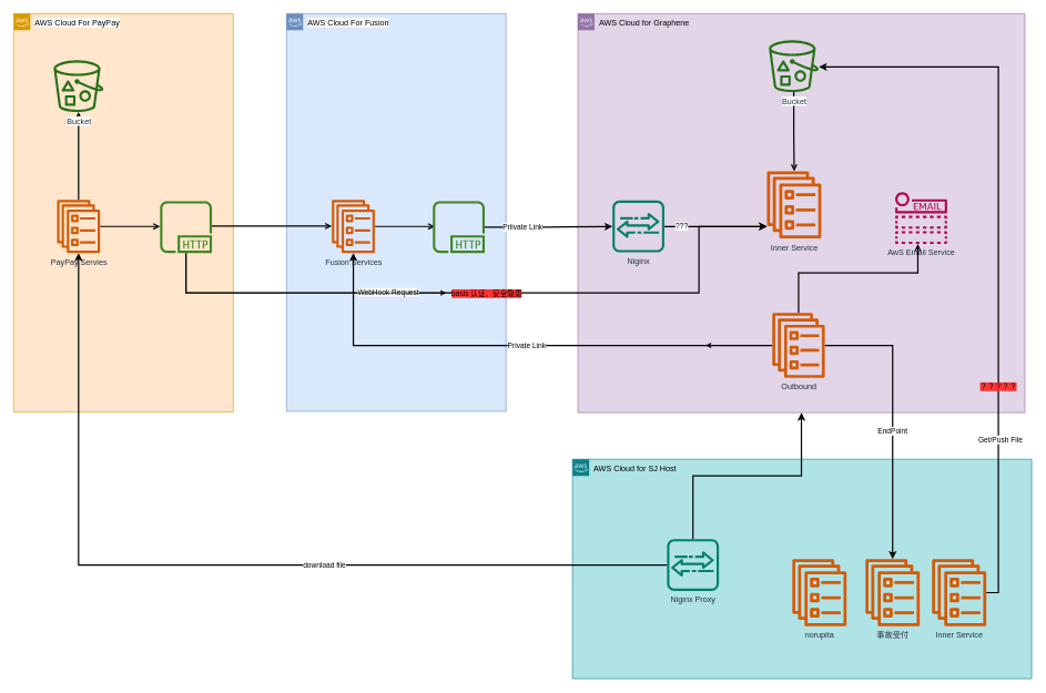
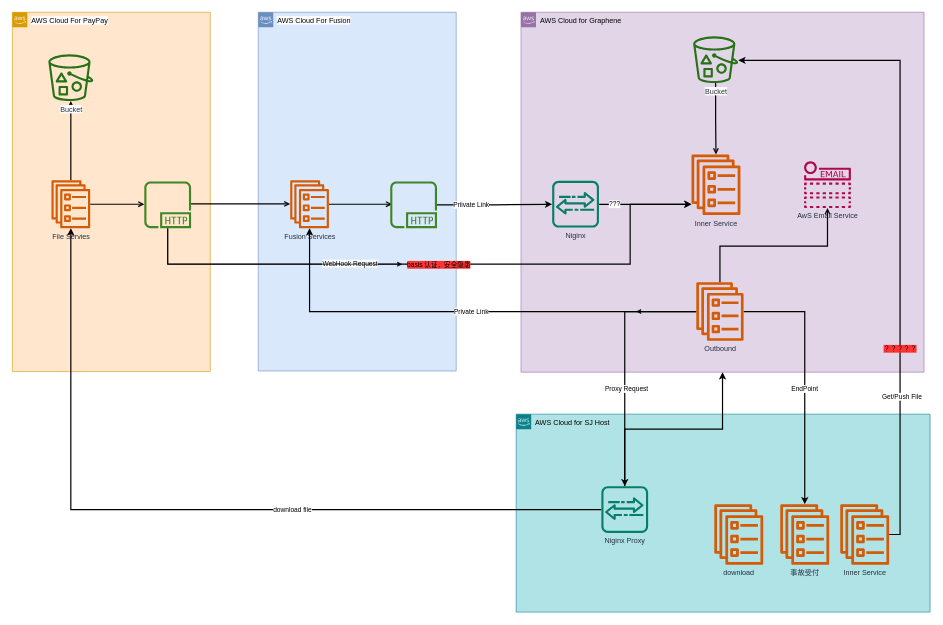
  <mxCell id="0" />
  <mxCell id="1" parent="0" />
  <mxCell id="2" value="AWS Cloud for SJ Host" style="points=[[0,0],[0.25,0],[0.5,0],[0.75,0],[1,0],[1,0.25],[1,0.5],[1,0.75],[1,1],[0.75,1],[0.5,1],[0.25,1],[0,1],[0,0.75],[0,0.5],[0,0.25]];outlineConnect=0;html=1;whiteSpace=wrap;fontSize=12;fontStyle=0;shape=mxgraph.aws4.group;grIcon=mxgraph.aws4.group_aws_cloud_alt;strokeColor=#0e8088;fillColor=#b0e3e6;verticalAlign=top;align=left;spacingLeft=30;dashed=0;" parent="1" vertex="1"><mxGeometry x="860" y="690" width="690" height="330" as="geometry" /></mxCell>
  <mxCell id="3" value="AWS Cloud for Graphene" style="points=[[0,0],[0.25,0],[0.5,0],[0.75,0],[1,0],[1,0.25],[1,0.5],[1,0.75],[1,1],[0.75,1],[0.5,1],[0.25,1],[0,1],[0,0.75],[0,0.5],[0,0.25]];outlineConnect=0;html=1;whiteSpace=wrap;fontSize=12;fontStyle=0;shape=mxgraph.aws4.group;grIcon=mxgraph.aws4.group_aws_cloud_alt;strokeColor=#9673a6;fillColor=#e1d5e7;verticalAlign=top;align=left;spacingLeft=30;dashed=0;" parent="1" vertex="1"><mxGeometry x="868" y="20" width="672" height="600" as="geometry" /></mxCell>
  <mxCell id="4" value="AWS Cloud For PayPay" style="points=[[0,0],[0.25,0],[0.5,0],[0.75,0],[1,0],[1,0.25],[1,0.5],[1,0.75],[1,1],[0.75,1],[0.5,1],[0.25,1],[0,1],[0,0.75],[0,0.5],[0,0.25]];outlineConnect=0;html=1;whiteSpace=wrap;fontSize=12;fontStyle=0;shape=mxgraph.aws4.group;grIcon=mxgraph.aws4.group_aws_cloud_alt;strokeColor=#d79b00;fillColor=#ffe6cc;verticalAlign=top;align=left;spacingLeft=30;dashed=0;labelBackgroundColor=#ffffff;" parent="1" vertex="1"><mxGeometry x="20" y="20" width="330" height="599" as="geometry" /></mxCell>
  <mxCell id="5" style="edgeStyle=orthogonalEdgeStyle;rounded=0;orthogonalLoop=1;jettySize=auto;html=1;endArrow=open;endFill=0;strokeWidth=2;" parent="1" source="9" target="10" edge="1"><mxGeometry relative="1" as="geometry"><mxPoint x="1189.5" y="250" as="targetPoint" /></mxGeometry></mxCell>
  <mxCell id="6" value="" style="edgeStyle=orthogonalEdgeStyle;rounded=0;orthogonalLoop=1;jettySize=auto;html=1;endArrow=open;endFill=0;strokeWidth=2;" parent="1" source="11" target="8" edge="1"><mxGeometry relative="1" as="geometry"><mxPoint x="158" y="299" as="sourcePoint" /><mxPoint x="200" y="299" as="targetPoint" /></mxGeometry></mxCell>
  <mxCell id="7" value="" style="edgeStyle=orthogonalEdgeStyle;rounded=0;orthogonalLoop=1;jettySize=auto;html=1;endArrow=open;endFill=0;strokeWidth=2;" parent="1" source="11" edge="1"><mxGeometry relative="1" as="geometry"><mxPoint x="278" y="299" as="sourcePoint" /><mxPoint x="240" y="340" as="targetPoint" /></mxGeometry></mxCell>
  <mxCell id="8" value="Bucket" style="outlineConnect=0;fontColor=#232F3E;gradientColor=none;fillColor=#277116;strokeColor=none;dashed=0;verticalLabelPosition=bottom;verticalAlign=top;align=center;html=1;fontSize=12;fontStyle=0;aspect=fixed;pointerEvents=1;shape=mxgraph.aws4.bucket_with_objects;labelBackgroundColor=#ffffff;" parent="1" vertex="1"><mxGeometry x="80" y="90" width="75" height="78" as="geometry" /></mxCell>
  <mxCell id="9" value="Bucket" style="outlineConnect=0;fontColor=#232F3E;gradientColor=none;fillColor=#277116;strokeColor=none;dashed=0;verticalLabelPosition=bottom;verticalAlign=top;align=center;html=1;fontSize=12;fontStyle=0;aspect=fixed;pointerEvents=1;shape=mxgraph.aws4.bucket_with_objects;labelBackgroundColor=#ffffff;" parent="1" vertex="1"><mxGeometry x="1155" y="60" width="75" height="78" as="geometry" /></mxCell>
  <mxCell id="10" value="Inner Service" style="sketch=0;outlineConnect=0;fontColor=#232F3E;gradientColor=none;fillColor=#D45B07;strokeColor=none;dashed=0;verticalLabelPosition=bottom;verticalAlign=top;align=center;html=1;fontSize=12;fontStyle=0;aspect=fixed;pointerEvents=1;shape=mxgraph.aws4.ecs_service;" parent="1" vertex="1"><mxGeometry x="1152" y="256.92" width="82.13" height="101.08" as="geometry" /></mxCell>
- <mxCell id="11" value="PayPay Servies" style="sketch=0;outlineConnect=0;fontColor=#232F3E;gradientColor=none;fillColor=#D45B07;strokeColor=none;dashed=0;verticalLabelPosition=bottom;verticalAlign=top;align=center;html=1;fontSize=12;fontStyle=0;aspect=fixed;pointerEvents=1;shape=mxgraph.aws4.ecs_service;" parent="1" vertex="1"><mxGeometry x="85" y="300" width="65" height="80" as="geometry" /></mxCell>
+ <mxCell id="11" value="File Servies" style="sketch=0;outlineConnect=0;fontColor=#232F3E;gradientColor=none;fillColor=#D45B07;strokeColor=none;dashed=0;verticalLabelPosition=bottom;verticalAlign=top;align=center;html=1;fontSize=12;fontStyle=0;aspect=fixed;pointerEvents=1;shape=mxgraph.aws4.ecs_service;" parent="1" vertex="1"><mxGeometry x="85" y="300" width="65" height="80" as="geometry" /></mxCell>
  <mxCell id="12" value="AWS Cloud For Fusion" style="points=[[0,0],[0.25,0],[0.5,0],[0.75,0],[1,0],[1,0.25],[1,0.5],[1,0.75],[1,1],[0.75,1],[0.5,1],[0.25,1],[0,1],[0,0.75],[0,0.5],[0,0.25]];outlineConnect=0;html=1;whiteSpace=wrap;fontSize=12;fontStyle=0;shape=mxgraph.aws4.group;grIcon=mxgraph.aws4.group_aws_cloud_alt;strokeColor=#6c8ebf;fillColor=#dae8fc;verticalAlign=top;align=left;spacingLeft=30;dashed=0;labelBackgroundColor=#ffffff;" parent="1" vertex="1"><mxGeometry x="430" y="20" width="330" height="598" as="geometry" /></mxCell>
  <mxCell id="13" value="" style="edgeStyle=orthogonalEdgeStyle;rounded=0;orthogonalLoop=1;jettySize=auto;html=1;endArrow=open;endFill=0;strokeWidth=2;" parent="1" source="14" edge="1"><mxGeometry relative="1" as="geometry"><mxPoint x="691" y="299" as="sourcePoint" /><mxPoint x="653" y="340" as="targetPoint" /></mxGeometry></mxCell>
- <mxCell id="14" value="Fusion Services" style="sketch=0;outlineConnect=0;fontColor=#232F3E;gradientColor=none;fillColor=#D45B07;strokeColor=none;dashed=0;verticalLabelPosition=bottom;verticalAlign=top;align=center;html=1;fontSize=12;fontStyle=0;aspect=fixed;pointerEvents=1;shape=mxgraph.aws4.ecs_service;" parent="1" vertex="1"><mxGeometry x="498" y="300" width="65" height="80" as="geometry" /></mxCell>
+ <mxCell id="14" value="Fusion Services" style="sketch=0;outlineConnect=0;fontColor=#232F3E;gradientColor=none;fillColor=#D45B07;strokeColor=none;dashed=0;verticalLabelPosition=bottom;verticalAlign=top;align=center;html=1;fontSize=12;fontStyle=0;aspect=fixed;pointerEvents=1;shape=mxgraph.aws4.ecs_service;" parent="1" vertex="1"><mxGeometry x="483" y="300" width="65" height="80" as="geometry" /></mxCell>
  <mxCell id="15" value="" style="edgeStyle=orthogonalEdgeStyle;rounded=0;orthogonalLoop=1;jettySize=auto;html=1;endArrow=open;endFill=0;strokeWidth=2;" parent="1" target="14" edge="1"><mxGeometry relative="1" as="geometry"><mxPoint x="317.787" y="339.5" as="sourcePoint" /><mxPoint x="250" y="350" as="targetPoint" /></mxGeometry></mxCell>
  <mxCell id="16" style="edgeStyle=orthogonalEdgeStyle;rounded=0;orthogonalLoop=1;jettySize=auto;html=1;strokeWidth=2;jumpStyle=sharp;" parent="1" source="20" target="10" edge="1"><mxGeometry relative="1" as="geometry"><mxPoint x="1260.282" y="440" as="targetPoint" /><Array as="points"><mxPoint x="279" y="440" /><mxPoint x="1050" y="440" /><mxPoint x="1050" y="340" /></Array></mxGeometry></mxCell>
  <mxCell id="17" value="WebHook Request" style="edgeLabel;html=1;align=center;verticalAlign=middle;resizable=0;points=[];" parent="16" vertex="1" connectable="0"><mxGeometry x="-0.297" y="2" relative="1" as="geometry"><mxPoint as="offset" /></mxGeometry></mxCell>
  <mxCell id="18" value="basis 认证，安全隐患" style="edgeLabel;html=1;align=center;verticalAlign=middle;resizable=0;points=[];fontColor=#000000;labelBackgroundColor=#FF3333;" parent="16" vertex="1" connectable="0"><mxGeometry x="0.159" y="4" relative="1" as="geometry"><mxPoint x="-88" y="4" as="offset" /></mxGeometry></mxCell>
  <mxCell id="19" style="edgeStyle=orthogonalEdgeStyle;rounded=0;orthogonalLoop=1;jettySize=auto;html=1;jumpStyle=sharp;" parent="1" source="20" edge="1"><mxGeometry relative="1" as="geometry"><mxPoint x="670" y="440" as="targetPoint" /><Array as="points"><mxPoint x="279" y="440" /></Array></mxGeometry></mxCell>
  <mxCell id="20" value="" style="sketch=0;outlineConnect=0;fontColor=#232F3E;gradientColor=none;fillColor=#3F8624;strokeColor=none;dashed=0;verticalLabelPosition=bottom;verticalAlign=top;align=center;html=1;fontSize=12;fontStyle=0;aspect=fixed;pointerEvents=1;shape=mxgraph.aws4.http_protocol;" parent="1" vertex="1"><mxGeometry x="240" y="302" width="78" height="78" as="geometry" /></mxCell>
  <mxCell id="21" style="edgeStyle=orthogonalEdgeStyle;rounded=0;orthogonalLoop=1;jettySize=auto;html=1;strokeWidth=2;" parent="1" source="23" target="28" edge="1"><mxGeometry relative="1" as="geometry" /></mxCell>
  <mxCell id="22" value="Priivate Link" style="edgeLabel;html=1;align=center;verticalAlign=middle;resizable=0;points=[];" parent="21" vertex="1" connectable="0"><mxGeometry x="-0.419" y="1" relative="1" as="geometry"><mxPoint as="offset" /></mxGeometry></mxCell>
  <mxCell id="23" value="" style="sketch=0;outlineConnect=0;fontColor=#232F3E;gradientColor=none;fillColor=#3F8624;strokeColor=none;dashed=0;verticalLabelPosition=bottom;verticalAlign=top;align=center;html=1;fontSize=12;fontStyle=0;aspect=fixed;pointerEvents=1;shape=mxgraph.aws4.http_protocol;" parent="1" vertex="1"><mxGeometry x="650" y="302" width="78" height="78" as="geometry" /></mxCell>
- <mxCell id="24" value="AwS Email Service" style="sketch=0;outlineConnect=0;fontColor=#232F3E;gradientColor=none;fillColor=#B0084D;strokeColor=none;dashed=0;verticalLabelPosition=bottom;verticalAlign=top;align=center;html=1;fontSize=12;fontStyle=0;aspect=fixed;pointerEvents=1;shape=mxgraph.aws4.email_notification;" parent="1" vertex="1"><mxGeometry x="1345" y="288.46" width="78" height="78" as="geometry" /></mxCell>
+ <mxCell id="24" value="AwS Email Service" style="sketch=0;outlineConnect=0;fontColor=#232F3E;gradientColor=none;fillColor=#B0084D;strokeColor=none;dashed=0;verticalLabelPosition=bottom;verticalAlign=top;align=center;html=1;fontSize=12;fontStyle=0;aspect=fixed;pointerEvents=1;shape=mxgraph.aws4.email_notification;" parent="1" vertex="1"><mxGeometry x="1340" y="268.46" width="78" height="78" as="geometry" /></mxCell>
  <mxCell id="25" style="edgeStyle=orthogonalEdgeStyle;rounded=0;orthogonalLoop=1;jettySize=auto;html=1;endArrow=open;endFill=0;strokeWidth=2;" parent="1" source="44" target="24" edge="1"><mxGeometry relative="1" as="geometry"><mxPoint x="1199.5" y="168" as="sourcePoint" /><mxPoint x="1100" y="109" as="targetPoint" /><Array as="points"><mxPoint x="1200" y="410" /><mxPoint x="1379" y="410" /></Array></mxGeometry></mxCell>
  <mxCell id="26" style="edgeStyle=orthogonalEdgeStyle;rounded=0;orthogonalLoop=1;jettySize=auto;html=1;strokeWidth=2;" parent="1" source="28" target="10" edge="1"><mxGeometry relative="1" as="geometry"><Array as="points"><mxPoint x="1120" y="340" /><mxPoint x="1120" y="340" /></Array></mxGeometry></mxCell>
  <mxCell id="27" value="???" style="edgeLabel;html=1;align=center;verticalAlign=middle;resizable=0;points=[];" parent="26" vertex="1" connectable="0"><mxGeometry x="-0.676" y="1" relative="1" as="geometry"><mxPoint as="offset" /></mxGeometry></mxCell>
  <mxCell id="28" value="Niginx" style="sketch=0;outlineConnect=0;fontColor=#232F3E;gradientColor=none;fillColor=#067F68;strokeColor=none;dashed=0;verticalLabelPosition=bottom;verticalAlign=top;align=center;html=1;fontSize=12;fontStyle=0;aspect=fixed;shape=mxgraph.aws4.agent2;" parent="1" vertex="1"><mxGeometry x="920" y="301" width="78" height="78" as="geometry" /></mxCell>
  <mxCell id="29" style="edgeStyle=orthogonalEdgeStyle;rounded=0;orthogonalLoop=1;jettySize=auto;html=1;strokeWidth=2;" parent="1" source="32" target="3" edge="1"><mxGeometry relative="1" as="geometry" /></mxCell>
  <mxCell id="30" style="edgeStyle=orthogonalEdgeStyle;rounded=0;orthogonalLoop=1;jettySize=auto;html=1;strokeWidth=2;" parent="1" source="32" target="11" edge="1"><mxGeometry relative="1" as="geometry" /></mxCell>
  <mxCell id="31" value="download file" style="edgeLabel;html=1;align=center;verticalAlign=middle;resizable=0;points=[];" parent="30" vertex="1" connectable="0"><mxGeometry x="-0.238" y="-1" relative="1" as="geometry"><mxPoint as="offset" /></mxGeometry></mxCell>
  <mxCell id="32" value="Niginx Proxy" style="sketch=0;outlineConnect=0;fontColor=#232F3E;gradientColor=none;fillColor=#067F68;strokeColor=none;dashed=0;verticalLabelPosition=bottom;verticalAlign=top;align=center;html=1;fontSize=12;fontStyle=0;aspect=fixed;shape=mxgraph.aws4.agent2;" parent="1" vertex="1"><mxGeometry x="1002" y="810" width="78" height="78" as="geometry" /></mxCell>
  <mxCell id="33" style="edgeStyle=orthogonalEdgeStyle;rounded=0;orthogonalLoop=1;jettySize=auto;html=1;strokeWidth=2;entryX=0.655;entryY=0.131;entryDx=0;entryDy=0;entryPerimeter=0;" parent="1" source="46" edge="1"><mxGeometry relative="1" as="geometry"><mxPoint x="1230.25" y="100.15" as="targetPoint" /><Array as="points"><mxPoint x="1500" y="891" /><mxPoint x="1500" y="100" /></Array></mxGeometry></mxCell>
  <mxCell id="34" value="Get/Push File" style="edgeLabel;html=1;align=center;verticalAlign=middle;resizable=0;points=[];" parent="33" vertex="1" connectable="0"><mxGeometry x="0.278" y="-2" relative="1" as="geometry"><mxPoint y="441" as="offset" /></mxGeometry></mxCell>
  <mxCell id="35" value="？？？？？" style="edgeLabel;html=1;align=center;verticalAlign=middle;resizable=0;points=[];labelBackgroundColor=#FF3333;" parent="33" vertex="1" connectable="0"><mxGeometry x="-0.391" y="1" relative="1" as="geometry"><mxPoint as="offset" /></mxGeometry></mxCell>
- <mxCell id="36" value="norupita" style="sketch=0;outlineConnect=0;fontColor=#232F3E;gradientColor=none;fillColor=#D45B07;strokeColor=none;dashed=0;verticalLabelPosition=bottom;verticalAlign=top;align=center;html=1;fontSize=12;fontStyle=0;aspect=fixed;pointerEvents=1;shape=mxgraph.aws4.ecs_service;" parent="1" vertex="1"><mxGeometry x="1190" y="840" width="82.13" height="101.08" as="geometry" /></mxCell>
+ <mxCell id="36" value="download" style="sketch=0;outlineConnect=0;fontColor=#232F3E;gradientColor=none;fillColor=#D45B07;strokeColor=none;dashed=0;verticalLabelPosition=bottom;verticalAlign=top;align=center;html=1;fontSize=12;fontStyle=0;aspect=fixed;pointerEvents=1;shape=mxgraph.aws4.ecs_service;" parent="1" vertex="1"><mxGeometry x="1190" y="840" width="82.13" height="101.08" as="geometry" /></mxCell>
+ <mxCell id="37" style="edgeStyle=orthogonalEdgeStyle;rounded=0;orthogonalLoop=1;jettySize=auto;html=1;strokeWidth=2;" parent="1" source="44" target="32" edge="1"><mxGeometry relative="1" as="geometry" /></mxCell>
+ <mxCell id="38" value="Proxy Request" style="edgeLabel;html=1;align=center;verticalAlign=middle;resizable=0;points=[];" parent="37" vertex="1" connectable="0"><mxGeometry x="0.21" y="2" relative="1" as="geometry"><mxPoint as="offset" /></mxGeometry></mxCell>
  <mxCell id="39" style="edgeStyle=orthogonalEdgeStyle;rounded=0;orthogonalLoop=1;jettySize=auto;html=1;strokeWidth=2;" parent="1" source="44" target="45" edge="1"><mxGeometry relative="1" as="geometry" /></mxCell>
  <mxCell id="40" value="EndPoint" style="edgeLabel;html=1;align=center;verticalAlign=middle;resizable=0;points=[];" parent="39" vertex="1" connectable="0"><mxGeometry x="0.094" y="-1" relative="1" as="geometry"><mxPoint as="offset" /></mxGeometry></mxCell>
  <mxCell id="41" style="edgeStyle=orthogonalEdgeStyle;rounded=0;orthogonalLoop=1;jettySize=auto;html=1;strokeWidth=2;" parent="1" source="44" target="14" edge="1"><mxGeometry relative="1" as="geometry" /></mxCell>
  <mxCell id="42" value="Private Link" style="edgeLabel;html=1;align=center;verticalAlign=middle;resizable=0;points=[];" parent="41" vertex="1" connectable="0"><mxGeometry x="-0.302" y="-1" relative="1" as="geometry"><mxPoint x="-102" y="1" as="offset" /></mxGeometry></mxCell>
  <mxCell id="43" style="edgeStyle=orthogonalEdgeStyle;rounded=0;orthogonalLoop=1;jettySize=auto;html=1;" parent="1" source="44" edge="1"><mxGeometry relative="1" as="geometry"><mxPoint x="1060" y="518.845" as="targetPoint" /></mxGeometry></mxCell>
  <mxCell id="44" value="Outbound" style="sketch=0;outlineConnect=0;fontColor=#232F3E;gradientColor=none;fillColor=#D45B07;strokeColor=none;dashed=0;verticalLabelPosition=bottom;verticalAlign=top;align=center;html=1;fontSize=12;fontStyle=0;aspect=fixed;pointerEvents=1;shape=mxgraph.aws4.ecs_service;" parent="1" vertex="1"><mxGeometry x="1160" y="470" width="79.38" height="97.69" as="geometry" /></mxCell>
  <mxCell id="45" value="事故受付" style="sketch=0;outlineConnect=0;fontColor=#232F3E;gradientColor=none;fillColor=#D45B07;strokeColor=none;dashed=0;verticalLabelPosition=bottom;verticalAlign=top;align=center;html=1;fontSize=12;fontStyle=0;aspect=fixed;pointerEvents=1;shape=mxgraph.aws4.ecs_service;" parent="1" vertex="1"><mxGeometry x="1300" y="840" width="82.13" height="101.08" as="geometry" /></mxCell>
  <mxCell id="46" value="Inner Service" style="sketch=0;outlineConnect=0;fontColor=#232F3E;gradientColor=none;fillColor=#D45B07;strokeColor=none;dashed=0;verticalLabelPosition=bottom;verticalAlign=top;align=center;html=1;fontSize=12;fontStyle=0;aspect=fixed;pointerEvents=1;shape=mxgraph.aws4.ecs_service;" parent="1" vertex="1"><mxGeometry x="1400" y="840" width="82.13" height="101.08" as="geometry" /></mxCell>
